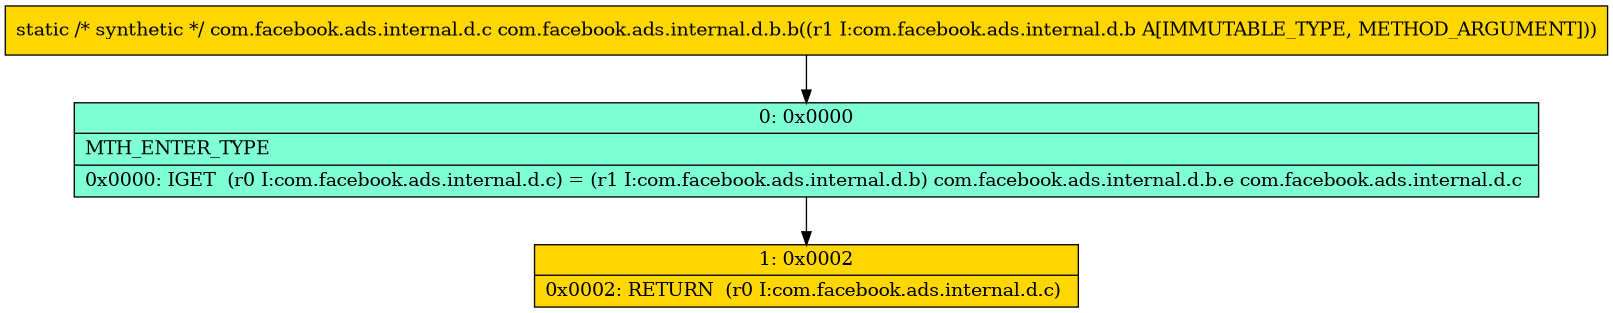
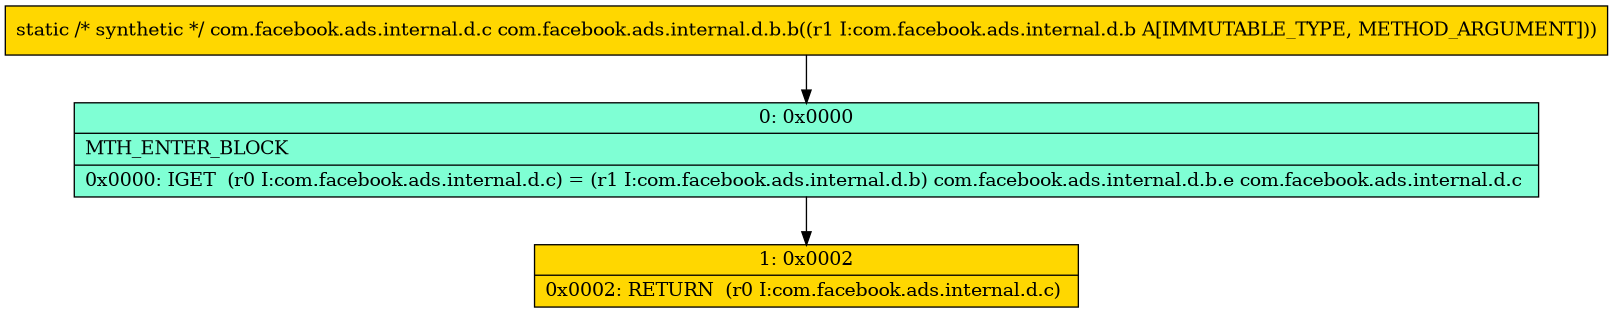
  digraph {
    node [shape=record style=filled fillcolor=gold]
-   n1 [label="{0\:\ 0x0000|MTH_ENTER_TYPE\l|0x0000: IGET  (r0 I:com.facebook.ads.internal.d.c) = (r1 I:com.facebook.ads.internal.d.b) com.facebook.ads.internal.d.b.e com.facebook.ads.internal.d.c \l}" fillcolor=aquamarine]
+   n1 [label="{0\:\ 0x0000|MTH_ENTER_BLOCK\l|0x0000: IGET  (r0 I:com.facebook.ads.internal.d.c) = (r1 I:com.facebook.ads.internal.d.b) com.facebook.ads.internal.d.b.e com.facebook.ads.internal.d.c \l}" fillcolor=aquamarine]
    n2 [label="{1\:\ 0x0002|0x0002: RETURN  (r0 I:com.facebook.ads.internal.d.c) \l}"]
    n3 [label="{static \/* synthetic *\/ com.facebook.ads.internal.d.c com.facebook.ads.internal.d.b.b((r1 I:com.facebook.ads.internal.d.b A[IMMUTABLE_TYPE, METHOD_ARGUMENT])) }"]
    n1 -> n2
    n3 -> n1
  }
